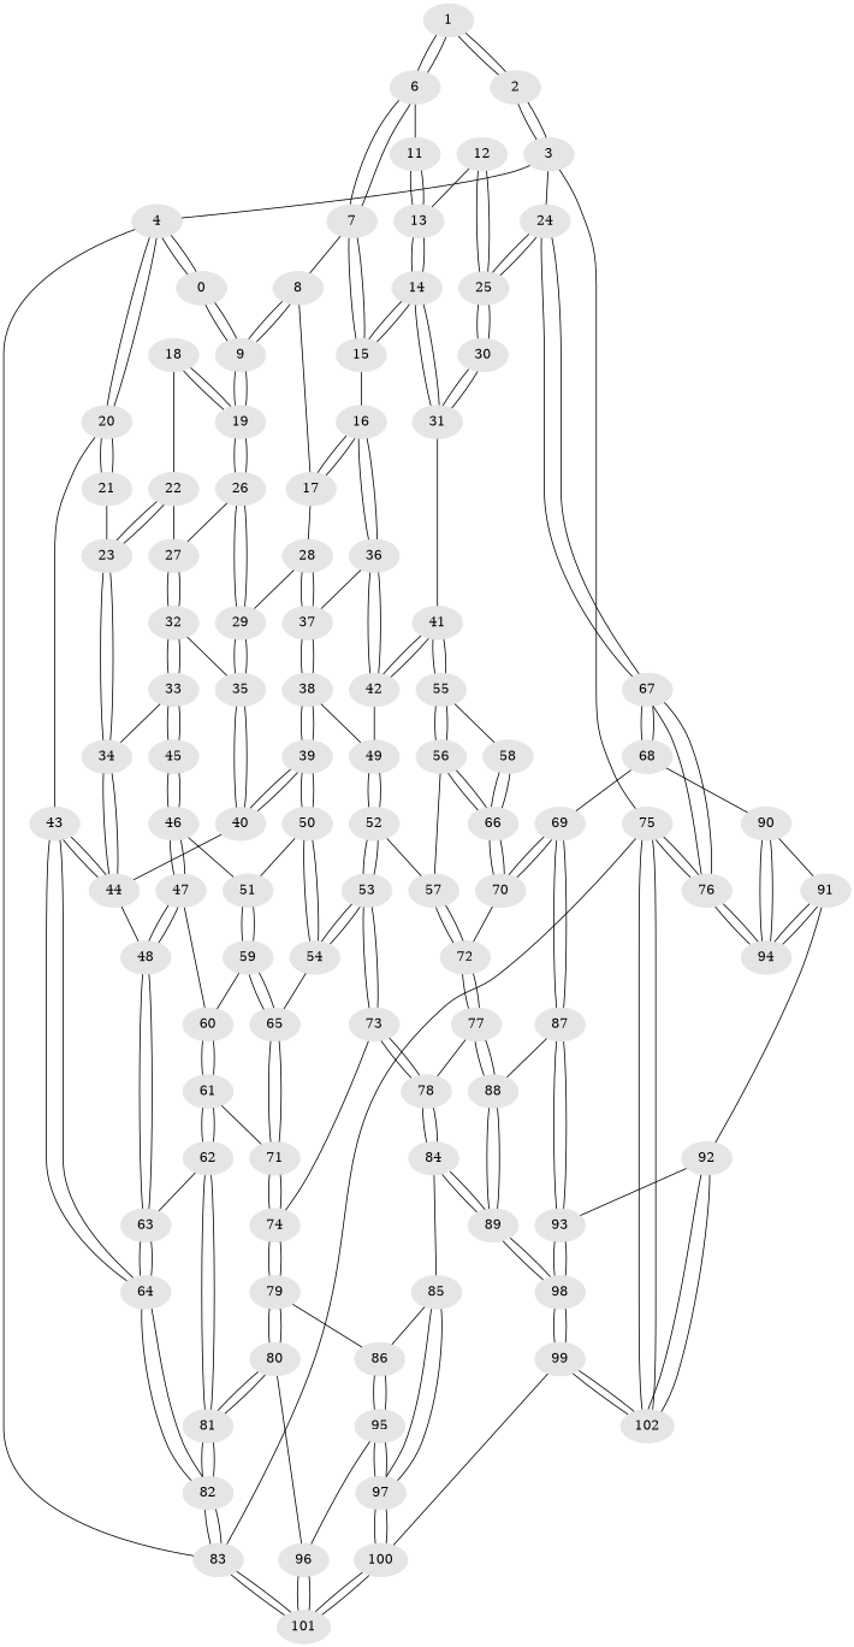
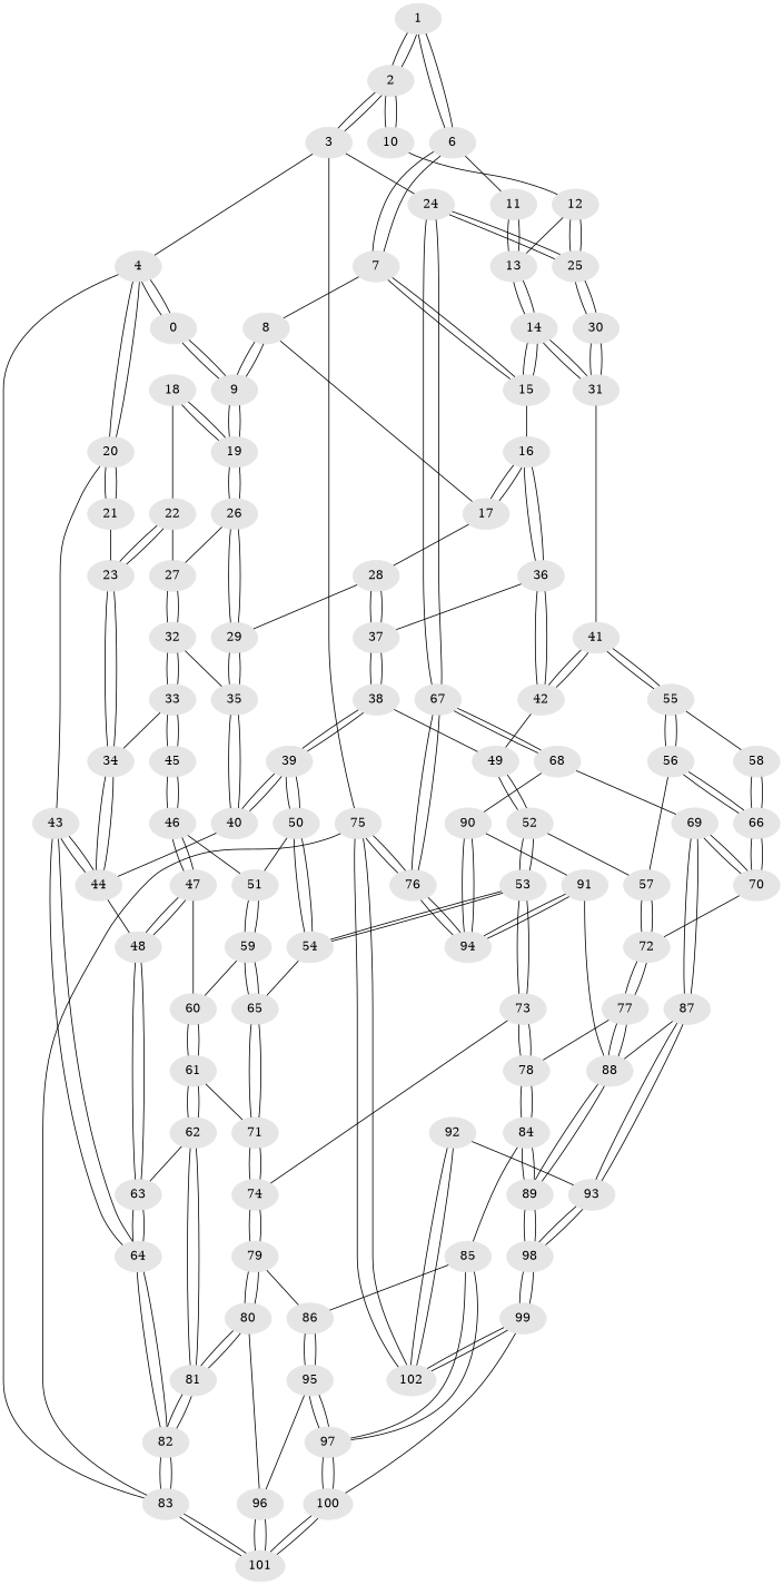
  graph {
    node [color=gray90 style=filled]
    1
    2
    6
    3
+   10
    7
    11
    4
    24
    75
    12
    n12 [label=0]
    20
    83
    25
    67
    76
    102
    9
    21
    43
    101
    19
    8
    15
    13
    17
    16
    28
    26
    14
    30
    31
    41
    36
    37
    42
    29
    18
    22
    23
    27
    44
    64
    34
    32
    68
    35
    33
    38
    40
    58
    66
    55
    45
    46
    48
    49
    39
    50
    52
    51
    54
    56
    82
    63
    47
    60
    59
    61
    53
    57
    65
    73
    72
    74
    78
    71
    70
    77
    62
    81
    69
    90
    94
    87
    91
    88
    93
    79
    84
    80
    86
    89
    85
    96
    95
    97
    98
    100
    99
    92
    1 -- 2
    1 -- 2
    1 -- 6
    1 -- 6
    2 -- 3
    2 -- 3
+   2 -- 10
+   2 -- 10
    6 -- 7
    6 -- 7
    6 -- 11
    3 -- 4
    3 -- 24
    3 -- 75
+   10 -- 12
    7 -- 8
    7 -- 15
    7 -- 15
    11 -- 13
    11 -- 13
    4 -- n12
    4 -- n12
    4 -- 20
    4 -- 20
    4 -- 83
    24 -- 25
    24 -- 25
    24 -- 67
    24 -- 67
    75 -- 83
    75 -- 76
    75 -- 76
    75 -- 102
    75 -- 102
    12 -- 25
    12 -- 25
    12 -- 13
    n12 -- 9
    n12 -- 9
    20 -- 21
    20 -- 21
    20 -- 43
    83 -- 101
    83 -- 101
    25 -- 30
    25 -- 30
    67 -- 76
    67 -- 76
    67 -- 68
    67 -- 68
    76 -- 94
    76 -- 94
    9 -- 19
    9 -- 19
    21 -- 23
    43 -- 44
    43 -- 44
    43 -- 64
    43 -- 64
    19 -- 26
    19 -- 26
    8 -- 9
    8 -- 9
    8 -- 17
    15 -- 16
    13 -- 14
    13 -- 14
    17 -- 28
    16 -- 17
    16 -- 17
    16 -- 36
    16 -- 36
    28 -- 37
    28 -- 37
    28 -- 29
    26 -- 29
    26 -- 29
    26 -- 27
    14 -- 15
    14 -- 15
    14 -- 31
    14 -- 31
    30 -- 31
    30 -- 31
    31 -- 41
    41 -- 42
    41 -- 42
    41 -- 55
    41 -- 55
    36 -- 37
    36 -- 42
    36 -- 42
    37 -- 38
    37 -- 38
    42 -- 49
    29 -- 35
    29 -- 35
    18 -- 19
    18 -- 19
    18 -- 22
    22 -- 23
    22 -- 23
    22 -- 27
    23 -- 34
    23 -- 34
    27 -- 32
    27 -- 32
    44 -- 48
    64 -- 82
    64 -- 82
    34 -- 44
    34 -- 44
    32 -- 35
    32 -- 33
    32 -- 33
    68 -- 69
    68 -- 90
    35 -- 40
    35 -- 40
    33 -- 34
    33 -- 45
    33 -- 45
    38 -- 49
    38 -- 39
    38 -- 39
    40 -- 44
    58 -- 66
    58 -- 66
    66 -- 70
    66 -- 70
    55 -- 58
    55 -- 56
    55 -- 56
    45 -- 46
    45 -- 46
    46 -- 51
    46 -- 47
    46 -- 47
    48 -- 63
    48 -- 63
    49 -- 52
    49 -- 52
    39 -- 40
    39 -- 40
    39 -- 50
    39 -- 50
    50 -- 51
    50 -- 54
    50 -- 54
    52 -- 53
    52 -- 53
    52 -- 57
    51 -- 59
    51 -- 59
    54 -- 65
    56 -- 66
    56 -- 66
    56 -- 57
    82 -- 83
    82 -- 83
    63 -- 64
    63 -- 64
    47 -- 48
    47 -- 48
    47 -- 60
    60 -- 61
    60 -- 61
    59 -- 60
    59 -- 65
    59 -- 65
    61 -- 71
    61 -- 62
    61 -- 62
    53 -- 54
    53 -- 54
    53 -- 73
    53 -- 73
    57 -- 72
    57 -- 72
    65 -- 71
    65 -- 71
    73 -- 74
    73 -- 78
    73 -- 78
    72 -- 77
    72 -- 77
    74 -- 79
    74 -- 79
    78 -- 84
    78 -- 84
    71 -- 74
    71 -- 74
    70 -- 72
    77 -- 78
    77 -- 88
    77 -- 88
    62 -- 63
    62 -- 81
    62 -- 81
    81 -- 82
    81 -- 82
    69 -- 70
    69 -- 70
    69 -- 87
    69 -- 87
    90 -- 94
    90 -- 94
    90 -- 91
    87 -- 88
    87 -- 93
    87 -- 93
    91 -- 94
    91 -- 94
-   91 -- 92
+   91 -- 88
    88 -- 89
    88 -- 89
    93 -- 98
    93 -- 98
    79 -- 80
    79 -- 80
    79 -- 86
    84 -- 89
    84 -- 89
    84 -- 85
    80 -- 81
    80 -- 81
    80 -- 96
    86 -- 95
    86 -- 95
    89 -- 98
    89 -- 98
    85 -- 86
    85 -- 97
    85 -- 97
    96 -- 101
    96 -- 101
    95 -- 96
    95 -- 97
    95 -- 97
    97 -- 100
    97 -- 100
    98 -- 99
    98 -- 99
    100 -- 101
    100 -- 101
    99 -- 102
    99 -- 102
    99 -- 100
    92 -- 102
    92 -- 102
    92 -- 93
  }
